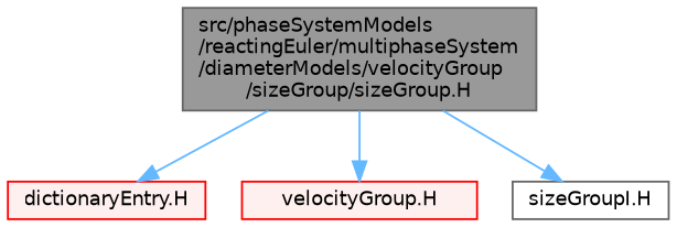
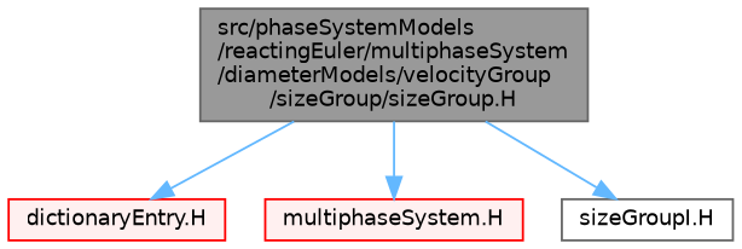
  digraph {
    node [color=red fillcolor="#FFF0F0" fontname=Helvetica fontsize=10 shape=box style=filled]
    edge [color=steelblue1 fontname=Helvetica fontsize=10 labelfontname=Helvetica labelfontsize=10 style=solid]
    n1 [color=gray40 fillcolor=grey60 fontcolor=black height=0.2 label="src/phaseSystemModels\l/reactingEuler/multiphaseSystem\l/diameterModels/velocityGroup\l/sizeGroup/sizeGroup.H" width=0.4]
    n2 [height=0.2 label="dictionaryEntry.H" width=0.4]
-   n3 [height=0.2 label="velocityGroup.H" width=0.4]
+   n3 [height=0.2 label="multiphaseSystem.H" width=0.4]
    n4 [color=grey40 fillcolor=white height=0.2 label="sizeGroupI.H" width=0.4]
    n1 -> n2
    n1 -> n3
    n1 -> n4
  }
